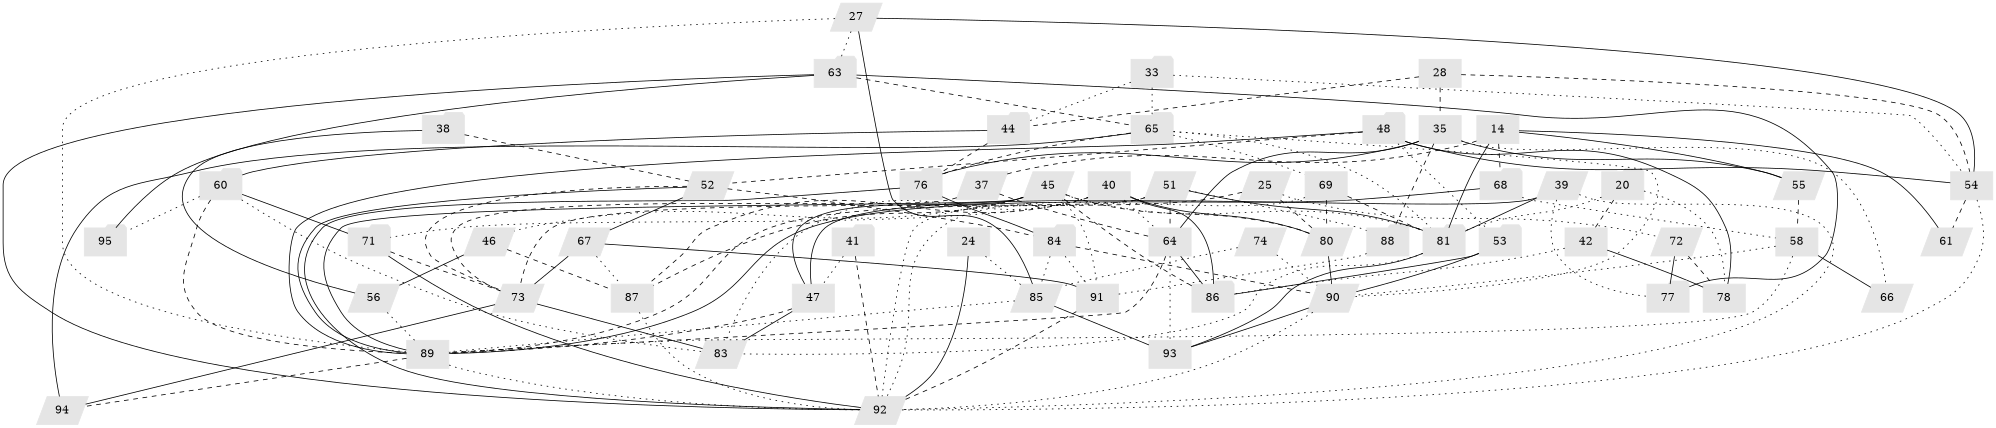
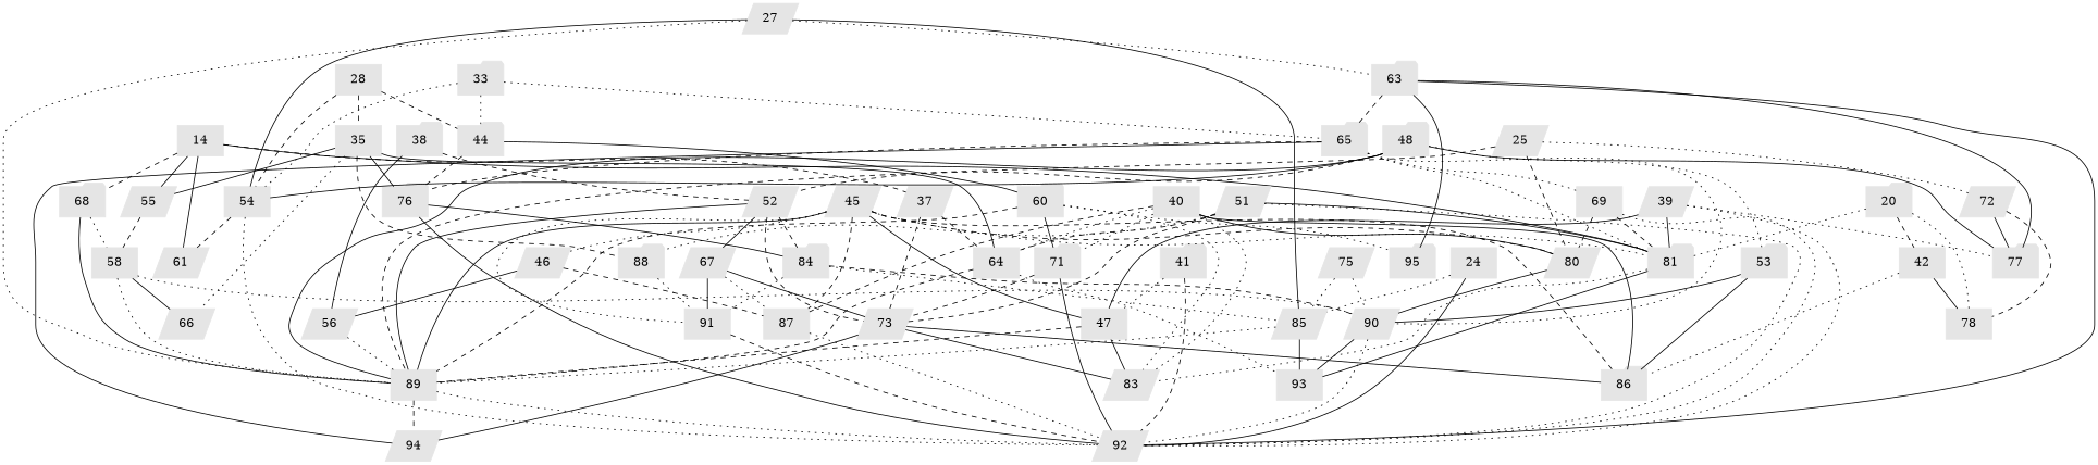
  graph {
    node [color=gray90 shape=parallelogram style=filled]
    edge [style=solid]
    14 [shape=box super="+9"]
    37
    55
    61
    68 [shape=folder]
    81 [shape=folder super="+3+75"]
    64 [shape=box super="+7"]
    73 [super="+15+32"]
    58 [shape=box super="+43"]
    89 [shape=box super="+57+82"]
    83
    93 [shape=box super="+29"]
    60 [shape=folder super="+11"]
    71 [shape=folder]
    95 [shape=folder]
    20 [shape=folder]
    78 [shape=box]
    42 [shape=box]
    85 [super="+36"]
    24 [shape=box]
    92 [super="+16+62+49"]
    25
    72
    80 [super="+5"]
    77 [shape=folder super="+6"]
    90 [super="+34"]
    94
    27
    54 [shape=box]
    63 [shape=folder]
    65 [shape=folder super="+50"]
    28 [shape=box]
    35 [shape=box]
    44 [shape=folder]
    66
    76 [shape=folder]
    88 [shape=folder]
    33 [shape=folder]
    69 [shape=box]
    84 [shape=folder super="+70"]
    91 [shape=box]
    86 [shape=folder super="+8"]
    52 [super="+26+22"]
    67 [super="+59"]
    38 [shape=folder]
    56
    39
    47 [shape=box]
    40 [shape=box super="+31"]
    87 [shape=box super="+23"]
    41 [shape=folder]
    45 [super="+4+19+30"]
    46
    48 [shape=folder]
    53 [shape=folder]
    51 [super="+12"]
-   74
+   74 [label=75]
    14 -- 37 [style=dashed weight=2]
    14 -- 55
    14 -- 61
    14 -- 68 [style=dashed]
    14 -- 81
    37 -- 64 [style=dashed]
    37 -- 73 [style=dashed weight=2]
    55 -- 58 [style=dashed]
    68 -- 58 [style=dotted]
    68 -- 89
    81 -- 83 [style=dotted]
    81 -- 93
    64 -- 89 [style=dashed]
    64 -- 93 [style=dotted weight=2]
    73 -- 83
    73 -- 94
-   64 -- 86
+   73 -- 86
    58 -- 89 [style=dotted]
    58 -- 90 [style=dotted weight=2]
    58 -- 66
    89 -- 92 [style=dotted weight=3]
    89 -- 94 [style=dashed]
    60 -- 89 [style=dashed weight=2]
    60 -- 83 [style=dotted]
    60 -- 71
    60 -- 95 [style=dotted]
    71 -- 73 [style=dashed]
    71 -- 92
    20 -- 81 [style=dotted]
    20 -- 78 [style=dotted]
    20 -- 42 [style=dashed]
    42 -- 78
    42 -- 86 [style=dotted]
    85 -- 89 [style=dotted]
    85 -- 93 [weight=2]
    24 -- 85 [style=dotted]
    24 -- 92
    25 -- 89 [style=dashed]
    25 -- 72 [style=dotted]
    25 -- 80 [style=dashed]
    72 -- 78 [style=dashed]
    72 -- 77
    80 -- 90
    90 -- 93
    90 -- 92 [style=dotted weight=2]
    27 -- 89 [style=dotted]
    27 -- 85
    27 -- 54
    27 -- 63 [style=dotted]
    54 -- 61 [style=dashed]
    54 -- 92 [style=dotted]
    63 -- 95
    63 -- 92
    63 -- 77
    63 -- 65 [style=dashed weight=2]
    65 -- 81 [style=dotted]
    65 -- 90 [style=dotted weight=2]
    65 -- 94
    65 -- 76 [style=dashed]
    65 -- 69 [style=dotted]
    28 -- 54 [style=dashed]
    28 -- 35 [style=dashed]
    28 -- 44 [style=dashed]
    35 -- 55
    35 -- 64
    35 -- 66 [style=dotted]
    35 -- 76
    35 -- 88 [style=dashed]
    44 -- 60
    44 -- 76 [style=dashed]
    76 -- 92
    76 -- 84
    88 -- 91 [style=dotted]
    33 -- 54 [style=dotted]
    33 -- 65 [style=dotted]
    33 -- 44 [style=dotted]
    69 -- 81 [style=dashed]
    69 -- 92 [style=dotted]
    69 -- 80 [style=dashed]
    84 -- 85 [style=dotted weight=2]
    84 -- 90 [style=dashed weight=2]
    84 -- 91 [style=dotted]
    91 -- 92 [style=dashed]
    52 -- 73 [style=dashed]
    52 -- 89
    52 -- 84 [style=dashed weight=3]
    52 -- 67
    67 -- 73 [weight=2]
    67 -- 91
    67 -- 87 [style=dotted]
    38 -- 52 [style=dashed]
    38 -- 56
    56 -- 89 [style=dotted]
    39 -- 81
    39 -- 92 [style=dotted]
    39 -- 77 [style=dotted]
    39 -- 47
    47 -- 89 [style=dashed]
    47 -- 83
    40 -- 64 [style=dotted]
    40 -- 83 [style=dotted]
    40 -- 71 [style=dotted]
    40 -- 80 [weight=2]
    40 -- 86
    40 -- 87 [style=dashed]
    87 -- 92 [style=dotted]
    41 -- 92 [style=dashed]
    41 -- 47 [style=dotted]
    45 -- 81 [style=dotted weight=2]
    45 -- 89
    45 -- 80 [style=dashed weight=2]
    45 -- 91 [style=dotted]
    45 -- 86 [style=dashed]
    45 -- 47
    45 -- 87 [style=dashed]
    45 -- 46 [style=dotted]
    46 -- 56
    46 -- 87 [style=dashed]
    48 -- 89
-   48 -- 78
+   48 -- 77
    48 -- 54
    48 -- 52 [style=dashed]
    48 -- 53 [style=dotted]
    53 -- 90
    53 -- 86
    51 -- 81 [weight=2]
    51 -- 64 [style=dashed]
    51 -- 73 [style=dashed]
    51 -- 92 [style=dotted]
    51 -- 88 [style=dotted]
    74 -- 85 [style=dotted]
    74 -- 90 [style=dotted]
  }
